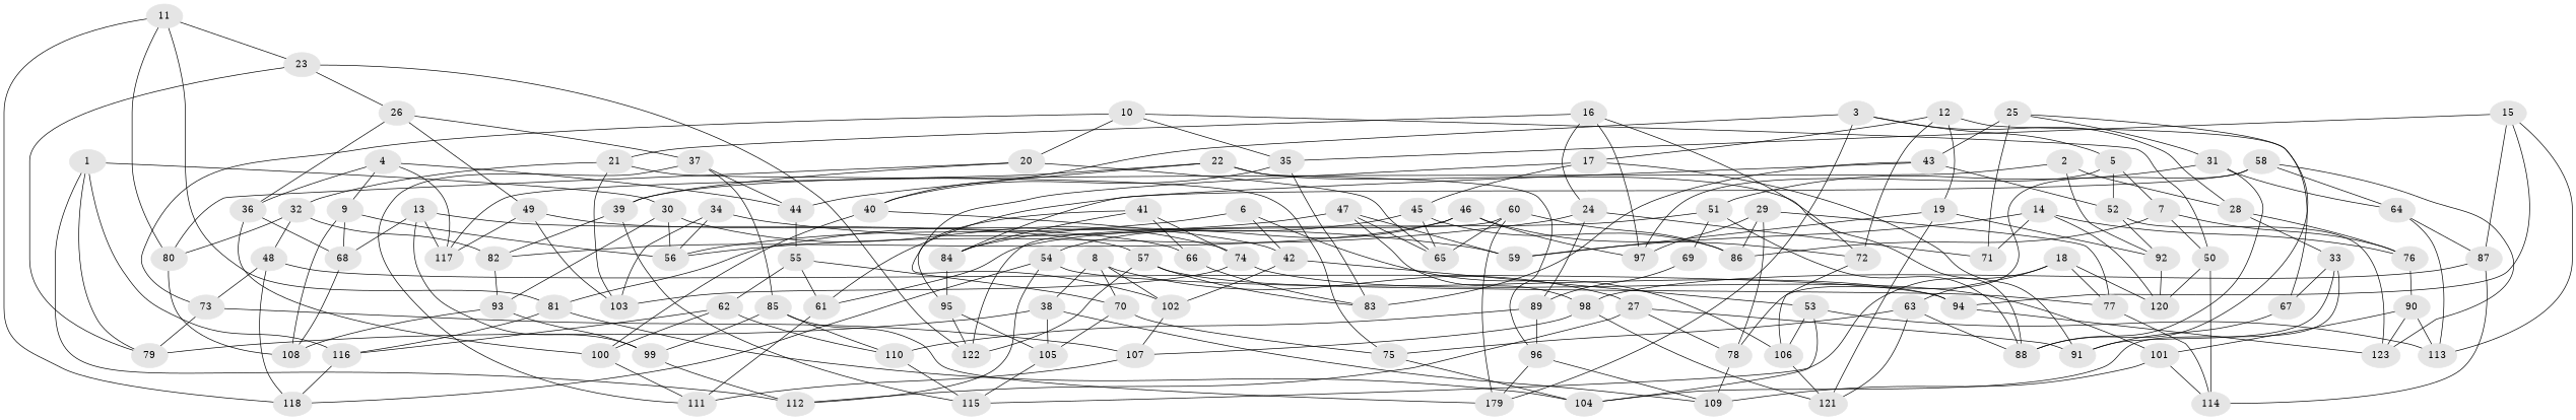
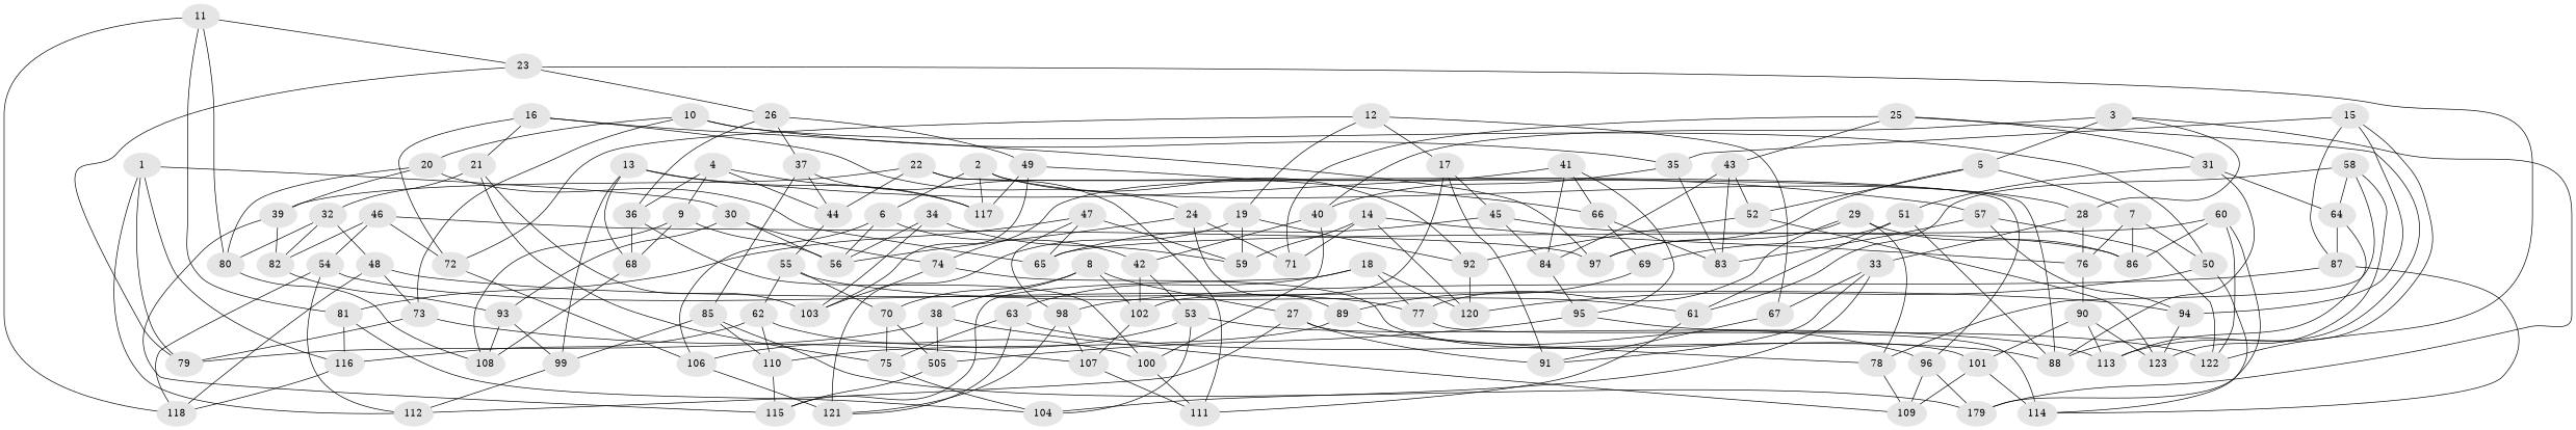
  graph {
    node [color=gray90 style=filled]
    1
    30
    79
    112
    116
    56
    74
    93
    118
    2
    6
    28
    92
    117
    42
    106
    76
    33
    120
    3
    5
    40
    n23 [label=179]
    7
    52
    97
    100
    4
    9
    36
    44
    68
    108
    55
    50
    86
    123
    102
    53
    121
    114
    90
    8
    27
    38
    70
    91
    78
-   105
+   105 [label=505]
    109
    75
    107
    34
    59
    103
    10
    20
    35
    73
    80
    39
    65
    83
    11
    23
    81
    26
    122
    104
    12
    17
    19
    67
    72
    45
    13
    57
    99
    94
    14
    71
    15
    87
    113
    98
    16
    21
    24
    32
    89
    84
    18
    63
    77
    115
    88
    82
    48
    22
    96
    37
    49
    110
    25
    31
    43
    51
    64
    85
    111
    66
    29
    101
    61
    69
    41
    95
    62
    46
    54
    47
    58
    60
    1 -- 30
    1 -- 79
    1 -- 112
    1 -- 116
    30 -- 56
    30 -- 74
    30 -- 93
    116 -- 118
    74 -- 103
    74 -- 101
    93 -- 108
    93 -- 99
+   2 -- 6
    2 -- 28
    2 -- 92
    2 -- 117
    6 -- 56
    6 -- 42
    6 -- 106
    28 -- 76
    28 -- 33
    92 -- 120
    42 -- 102
    42 -- 53
    106 -- 121
    76 -- 90
    33 -- 91
    33 -- 104
    33 -- 67
    3 -- 28
    3 -- 5
    3 -- 40
    3 -- n23
    5 -- 7
    5 -- 52
    5 -- 97
    40 -- 42
    40 -- 100
    7 -- 76
    7 -- 50
    7 -- 86
    52 -- 92
    52 -- 123
    100 -- 111
    4 -- 117
    4 -- 9
    4 -- 36
    4 -- 44
    9 -- 56
    9 -- 68
    9 -- 108
    36 -- 100
    36 -- 68
    44 -- 55
    68 -- 108
    55 -- 70
    55 -- 61
    55 -- 62
    50 -- 120
    50 -- 114
    102 -- 107
    53 -- 106
    53 -- 104
    53 -- 113
    90 -- 123
    90 -- 113
    90 -- 101
    8 -- 102
    8 -- 27
    8 -- 38
    8 -- 70
    27 -- 112
    27 -- 91
    27 -- 78
    38 -- 79
    38 -- 105
    38 -- 109
    70 -- 105
    70 -- 75
    78 -- 109
    105 -- 115
    75 -- 104
    107 -- 111
    34 -- 56
    34 -- 59
    34 -- 103
    10 -- 50
    10 -- 20
    10 -- 35
    10 -- 73
    20 -- 80
    20 -- 39
    20 -- 65
    35 -- 40
    35 -- 83
    73 -- 79
    73 -- 107
    80 -- 108
    39 -- 115
    39 -- 82
    11 -- 118
    11 -- 80
    11 -- 23
    11 -- 81
    23 -- 79
    23 -- 26
    23 -- 122
    81 -- 116
    81 -- 104
    26 -- 36
    26 -- 37
    26 -- 49
    12 -- 17
    12 -- 19
    12 -- 67
    12 -- 72
    17 -- 102
    17 -- 91
    17 -- 45
    19 -- 92
    19 -- 121
    19 -- 59
    67 -- 91
    72 -- 106
    45 -- 86
    45 -- 65
    45 -- 84
    13 -- 117
    13 -- 68
    13 -- 57
    13 -- 99
    57 -- 83
    57 -- 122
    57 -- 94
    99 -- 112
    94 -- 123
    14 -- 76
    14 -- 120
    14 -- 59
    14 -- 71
    15 -- 35
    15 -- 94
    15 -- 87
    15 -- 113
    87 -- 114
    87 -- 98
    98 -- 121
    98 -- 107
    16 -- 97
    16 -- 72
    16 -- 21
    16 -- 24
    21 -- 75
    21 -- 103
    21 -- 32
    24 -- 56
    24 -- 71
    24 -- 89
    32 -- 80
    32 -- 82
    32 -- 48
    89 -- 96
    89 -- 110
    84 -- 95
    18 -- 120
    18 -- 63
    18 -- 77
    18 -- 115
    63 -- 121
    63 -- 75
    63 -- 88
    77 -- 114
    82 -- 93
    48 -- 118
    48 -- 73
    48 -- 94
    22 -- 44
    22 -- 39
    22 -- 88
    22 -- 96
    96 -- n23
    96 -- 109
    37 -- 44
    37 -- 85
    37 -- 111
    49 -- 117
    49 -- 103
    49 -- 66
    110 -- 115
    25 -- 71
    25 -- 88
    25 -- 31
    25 -- 43
    31 -- 88
    31 -- 51
    31 -- 64
    43 -- 52
    43 -- 83
    43 -- 84
    51 -- 88
    51 -- 61
    51 -- 69
    64 -- 87
    64 -- 113
    85 -- n23
    85 -- 99
    85 -- 110
    66 -- 83
+   66 -- 69
    29 -- 97
    29 -- 86
    29 -- 78
    29 -- 77
    101 -- 114
    101 -- 109
    61 -- 111
    69 -- 89
    41 -- 74
    41 -- 84
    41 -- 66
    41 -- 95
    95 -- 105
    95 -- 122
    62 -- 116
    62 -- 100
    62 -- 110
    46 -- 97
    46 -- 72
    46 -- 82
    46 -- 54
    54 -- 112
    54 -- 118
    54 -- 77
    47 -- 59
    47 -- 65
    47 -- 81
    47 -- 98
    58 -- 123
    58 -- 78
    58 -- 64
    58 -- 61
    60 -- n23
    60 -- 86
    60 -- 65
    60 -- 122
  }
